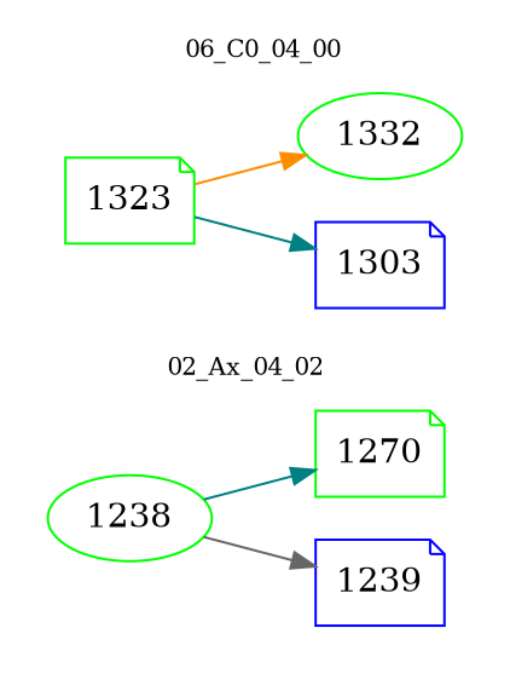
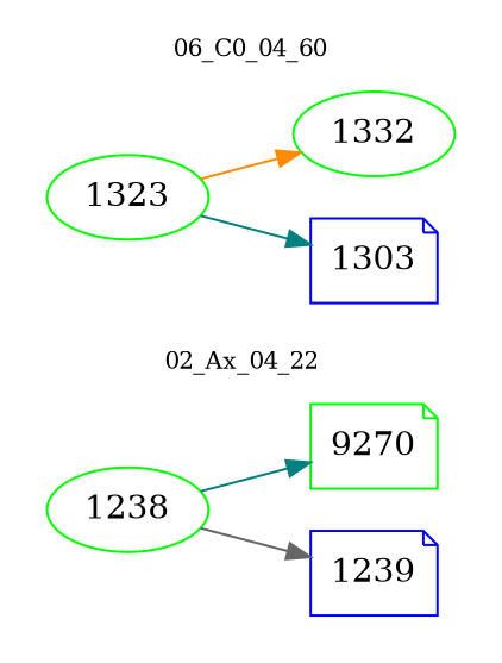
  digraph {
    rankdir=LR
    node [color=green shape=ellipse]
    edge [color=teal]
    n1 [label=1238]
    n2 [color=blue label=1239 shape=note]
-   n3 [label=1270 shape=note]
-   n4 [label=1323 shape=note]
+   n3 [label=9270 shape=note]
+   n4 [label=1323]
    n5 [color=blue label=1303 shape=note]
    n6 [label=1332]
    subgraph cluster_1 {
      color=white
      fontsize=10
-     label="02_Ax_04_02"
+     label="02_Ax_04_22"
      n1
      n2
      n3
    }
    subgraph cluster_2 {
      color=white
      fontsize=10
-     label="06_C0_04_00"
+     label="06_C0_04_60"
      n4
      n5
      n6
    }
    n1 -> n2 [color=gray40]
    n1 -> n3
    n4 -> n5
    n4 -> n6 [color=darkorange]
  }
